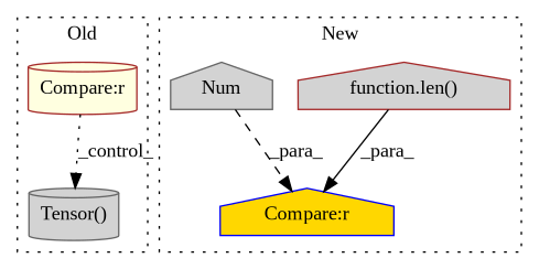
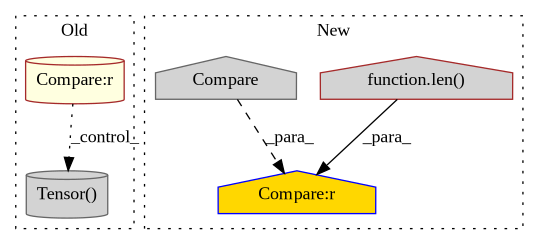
  digraph {
    fontname="Liberation Serif"
    node [a=75 color=gray40 fillcolor=lightgrey fontname="Liberation Serif" shape=house style=filled]
    edge [fontname="Liberation Serif"]
    n1 [l="13,1" label="Tensor()" s="7676,7695" shape=cylinder]
    n2 [a=40 color=brown fillcolor=lightyellow l=13 label="Compare:r" s=7404 shape=cylinder]
    n3 [color=brown l="4,1" label="function.len()" s="9070,9088"]
    n4 [a=40 color=blue fillcolor=gold l=24 label="Compare:r" s=9070]
-   n5 [a=76 l=1 label=Num s=9093]
+   n5 [a=76 l=1 label=Compare s=9093]
    subgraph cluster_1 {
      label=Old
      style=dotted
      n1
      n2
    }
    subgraph cluster_2 {
      label=New
      style=dotted
      n3
      n4
      n5
    }
    n2 -> n1 [label=_control_ style=dotted]
    n3 -> n4 [label=_para_ style=solid]
    n5 -> n4 [label=_para_ style=dashed]
  }
